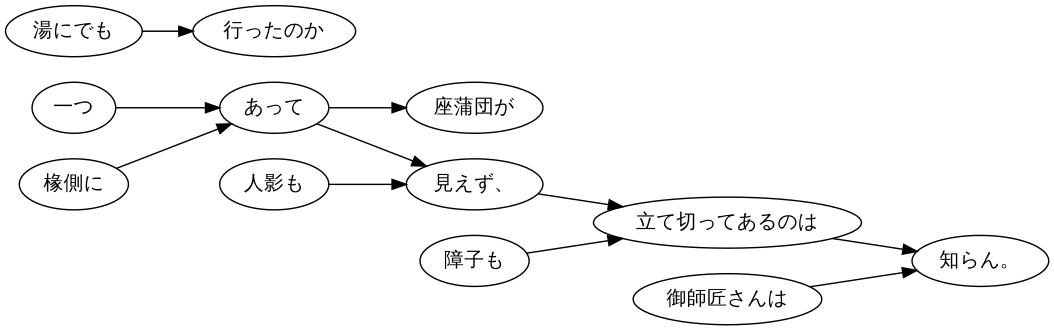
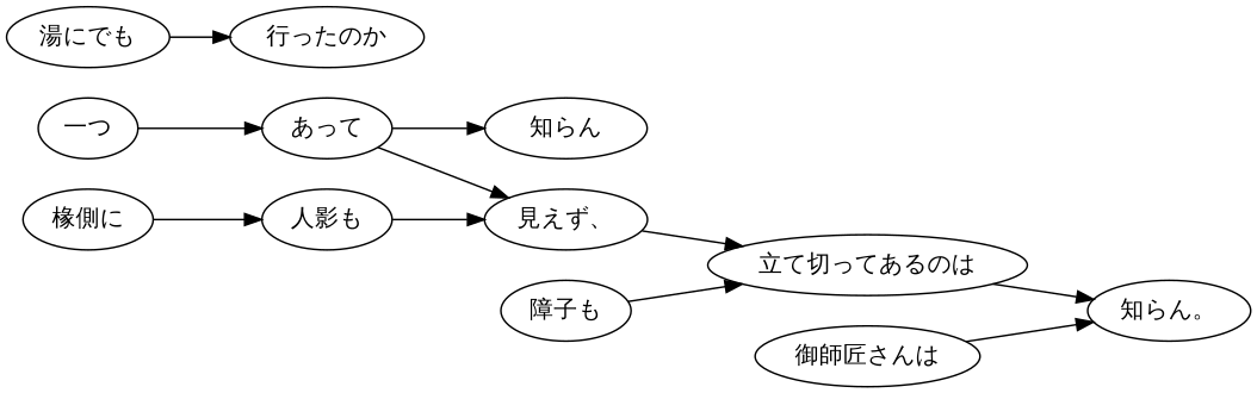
  digraph {
    fontname="Roboto Condensed"
    rankdir=LR
    node [fontname="Roboto Condensed"]
    edge [fontname="Roboto Condensed"]
    n1 [label="椽側に"]
    n2 [label="あって"]
-   n3 [label="座蒲団が"]
+   n3 [label="知らん"]
    n4 [label="見えず、"]
    n5 [label="一つ"]
    n6 [label="立て切ってあるのは"]
    n7 [label="人影も"]
    n8 [label="知らん。"]
    n9 [label="障子も"]
    n10 [label="御師匠さんは"]
    n11 [label="湯にでも"]
    n12 [label="行ったのか"]
-   n1 -> n2
+   n1 -> n7
    n2 -> n3
    n2 -> n4
    n4 -> n6
    n5 -> n2
    n6 -> n8
    n7 -> n4
    n9 -> n6
    n10 -> n8
    n11 -> n12
  }
